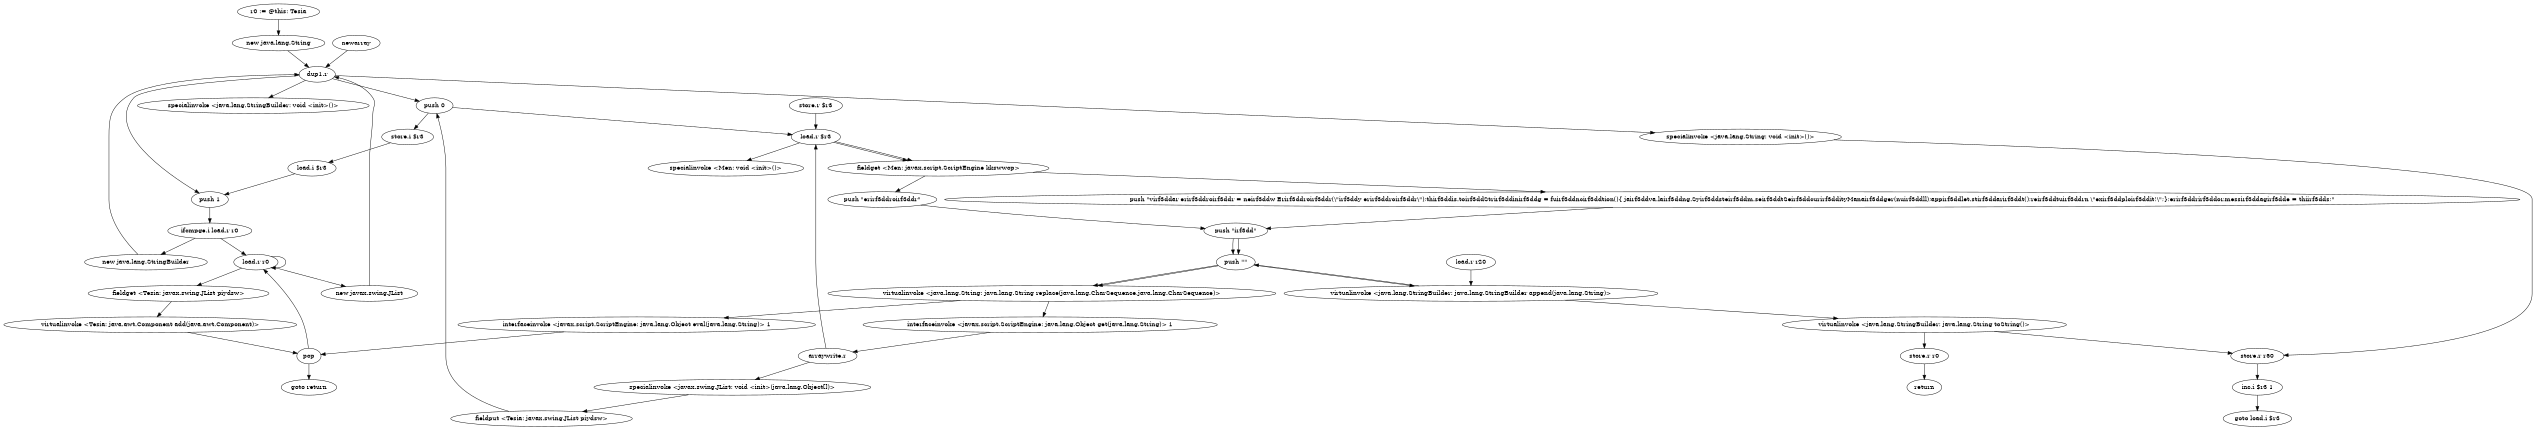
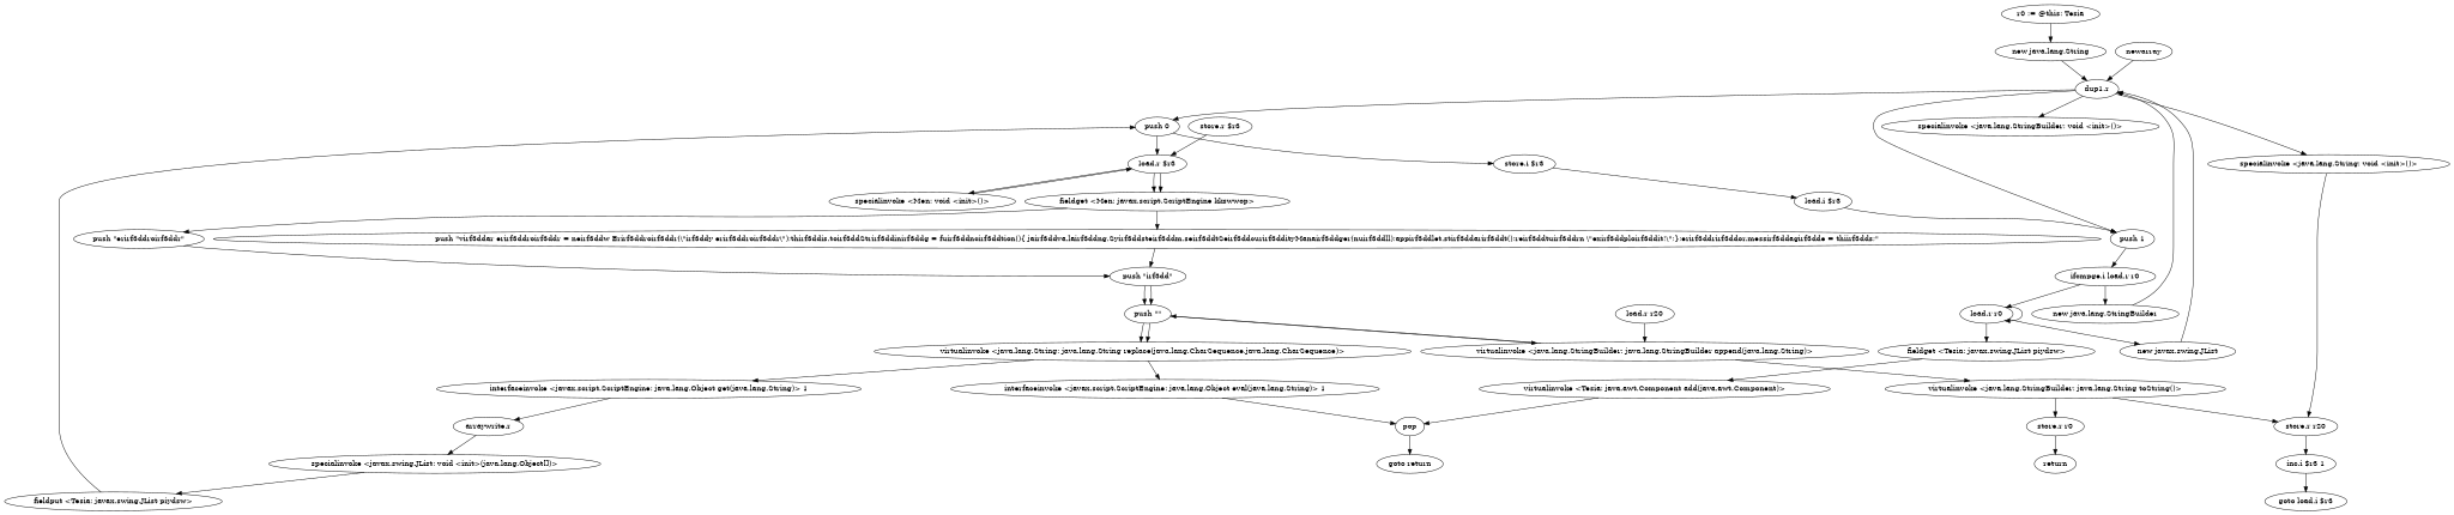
  digraph {
    "r0 := @this: Tesia"
    "new java.lang.String"
    "dup1.r"
    "specialinvoke <java.lang.String: void <init>()>"
    "push 1"
    "push 0"
    "specialinvoke <java.lang.StringBuilder: void <init>()>"
-   "store.r r20" [label="store.r r50"]
+   "store.r r20"
    "ifcmpge.i load.r r0"
    "load.r $r3"
    "store.i $r3"
    "inc.i $r3 1"
    "goto load.i $r3"
    "store.r $r3"
    "specialinvoke <Men: void <init>()>"
    "fieldget <Men: javax.script.ScriptEngine kkswwop>"
    "push \"virf3ddar erirf3ddroirf3ddr = neirf3ddw Erirf3ddroirf3ddr(\\\"irf3ddy erirf3ddroirf3ddr\\\");thirf3ddis.toirf3ddStrirf3ddinirf3ddg = fuirf3ddncirf3ddtion(){ jairf3ddva.lairf3ddng.Syirf3ddsteirf3ddm.seirf3ddtSeirf3ddcurirf3ddityManairf3ddger(nuirf3ddll);appirf3ddlet.stirf3ddarirf3ddt();reirf3ddtuirf3ddrn \\\"exirf3ddploirf3ddit!\\\";};erirf3ddrirf3ddor.messirf3ddagirf3dde = thiirf3dds;\""
    "push \"erirf3ddroirf3ddr\""
    "push \"irf3dd\""
    "push \"\""
    "virtualinvoke <java.lang.String: java.lang.String replace(java.lang.CharSequence,java.lang.CharSequence)>"
    "virtualinvoke <java.lang.StringBuilder: java.lang.StringBuilder append(java.lang.String)>"
    "interfaceinvoke <javax.script.ScriptEngine: java.lang.Object eval(java.lang.String)> 1"
    "interfaceinvoke <javax.script.ScriptEngine: java.lang.Object get(java.lang.String)> 1"
    "virtualinvoke <java.lang.StringBuilder: java.lang.String toString()>"
    pop
    "arraywrite.r"
    "load.r r0"
    "goto return"
    "new javax.swing.JList"
    "fieldget <Tesia: javax.swing.JList piydsw>"
    "virtualinvoke <Tesia: java.awt.Component add(java.awt.Component)>"
    newarray
    "new java.lang.StringBuilder"
    "load.i $r3"
    "specialinvoke <javax.swing.JList: void <init>(java.lang.Object[])>"
    "fieldput <Tesia: javax.swing.JList piydsw>"
    "load.r r20"
    "store.r r0"
    return
    "r0 := @this: Tesia" -> "new java.lang.String"
    "new java.lang.String" -> "dup1.r"
    "dup1.r" -> "specialinvoke <java.lang.String: void <init>()>"
    "dup1.r" -> "push 1"
    "dup1.r" -> "push 0"
    "dup1.r" -> "specialinvoke <java.lang.StringBuilder: void <init>()>"
    "specialinvoke <java.lang.String: void <init>()>" -> "store.r r20"
    "push 1" -> "ifcmpge.i load.r r0"
    "push 0" -> "load.r $r3"
    "push 0" -> "store.i $r3"
    "store.r r20" -> "inc.i $r3 1"
    "ifcmpge.i load.r r0" -> "load.r r0"
    "ifcmpge.i load.r r0" -> "new java.lang.StringBuilder"
    "load.r $r3" -> "specialinvoke <Men: void <init>()>"
    "load.r $r3" -> "fieldget <Men: javax.script.ScriptEngine kkswwop>"
    "load.r $r3" -> "fieldget <Men: javax.script.ScriptEngine kkswwop>"
    "store.i $r3" -> "load.i $r3"
    "inc.i $r3 1" -> "goto load.i $r3"
    "store.r $r3" -> "load.r $r3"
-   "arraywrite.r" -> "load.r $r3"
+   "specialinvoke <Men: void <init>()>" -> "load.r $r3"
    "fieldget <Men: javax.script.ScriptEngine kkswwop>" -> "push \"virf3ddar erirf3ddroirf3ddr = neirf3ddw Erirf3ddroirf3ddr(\\\"irf3ddy erirf3ddroirf3ddr\\\");thirf3ddis.toirf3ddStrirf3ddinirf3ddg = fuirf3ddncirf3ddtion(){ jairf3ddva.lairf3ddng.Syirf3ddsteirf3ddm.seirf3ddtSeirf3ddcurirf3ddityManairf3ddger(nuirf3ddll);appirf3ddlet.stirf3ddarirf3ddt();reirf3ddtuirf3ddrn \\\"exirf3ddploirf3ddit!\\\";};erirf3ddrirf3ddor.messirf3ddagirf3dde = thiirf3dds;\""
    "fieldget <Men: javax.script.ScriptEngine kkswwop>" -> "push \"erirf3ddroirf3ddr\""
    "push \"virf3ddar erirf3ddroirf3ddr = neirf3ddw Erirf3ddroirf3ddr(\\\"irf3ddy erirf3ddroirf3ddr\\\");thirf3ddis.toirf3ddStrirf3ddinirf3ddg = fuirf3ddncirf3ddtion(){ jairf3ddva.lairf3ddng.Syirf3ddsteirf3ddm.seirf3ddtSeirf3ddcurirf3ddityManairf3ddger(nuirf3ddll);appirf3ddlet.stirf3ddarirf3ddt();reirf3ddtuirf3ddrn \\\"exirf3ddploirf3ddit!\\\";};erirf3ddrirf3ddor.messirf3ddagirf3dde = thiirf3dds;\"" -> "push \"irf3dd\""
    "push \"erirf3ddroirf3ddr\"" -> "push \"irf3dd\""
    "push \"irf3dd\"" -> "push \"\""
    "push \"irf3dd\"" -> "push \"\""
    "push \"\"" -> "virtualinvoke <java.lang.String: java.lang.String replace(java.lang.CharSequence,java.lang.CharSequence)>"
    "push \"\"" -> "virtualinvoke <java.lang.String: java.lang.String replace(java.lang.CharSequence,java.lang.CharSequence)>"
    "push \"\"" -> "virtualinvoke <java.lang.StringBuilder: java.lang.StringBuilder append(java.lang.String)>"
    "virtualinvoke <java.lang.String: java.lang.String replace(java.lang.CharSequence,java.lang.CharSequence)>" -> "interfaceinvoke <javax.script.ScriptEngine: java.lang.Object eval(java.lang.String)> 1"
    "virtualinvoke <java.lang.String: java.lang.String replace(java.lang.CharSequence,java.lang.CharSequence)>" -> "interfaceinvoke <javax.script.ScriptEngine: java.lang.Object get(java.lang.String)> 1"
    "virtualinvoke <java.lang.StringBuilder: java.lang.StringBuilder append(java.lang.String)>" -> "push \"\""
    "virtualinvoke <java.lang.StringBuilder: java.lang.StringBuilder append(java.lang.String)>" -> "virtualinvoke <java.lang.StringBuilder: java.lang.String toString()>"
    "interfaceinvoke <javax.script.ScriptEngine: java.lang.Object eval(java.lang.String)> 1" -> pop
    "interfaceinvoke <javax.script.ScriptEngine: java.lang.Object get(java.lang.String)> 1" -> "arraywrite.r"
    "virtualinvoke <java.lang.StringBuilder: java.lang.String toString()>" -> "store.r r20"
    "virtualinvoke <java.lang.StringBuilder: java.lang.String toString()>" -> "store.r r0"
-   pop -> "load.r r0"
    pop -> "goto return"
    "arraywrite.r" -> "specialinvoke <javax.swing.JList: void <init>(java.lang.Object[])>"
    "load.r r0" -> "load.r r0"
    "load.r r0" -> "new javax.swing.JList"
    "load.r r0" -> "fieldget <Tesia: javax.swing.JList piydsw>"
    "new javax.swing.JList" -> "dup1.r"
    "fieldget <Tesia: javax.swing.JList piydsw>" -> "virtualinvoke <Tesia: java.awt.Component add(java.awt.Component)>"
    "virtualinvoke <Tesia: java.awt.Component add(java.awt.Component)>" -> pop
    newarray -> "dup1.r"
    "new java.lang.StringBuilder" -> "dup1.r"
    "load.i $r3" -> "push 1"
    "specialinvoke <javax.swing.JList: void <init>(java.lang.Object[])>" -> "fieldput <Tesia: javax.swing.JList piydsw>"
    "fieldput <Tesia: javax.swing.JList piydsw>" -> "push 0"
    "load.r r20" -> "virtualinvoke <java.lang.StringBuilder: java.lang.StringBuilder append(java.lang.String)>"
    "store.r r0" -> return
  }
